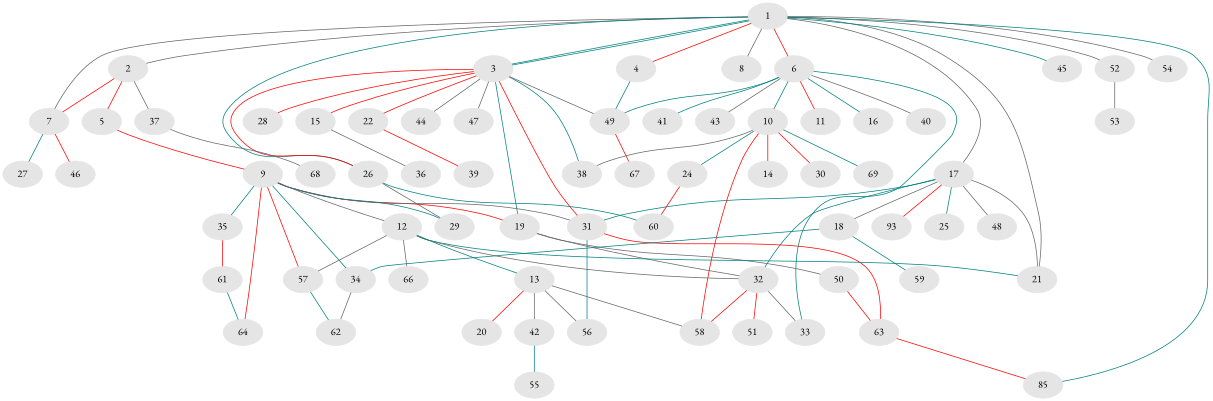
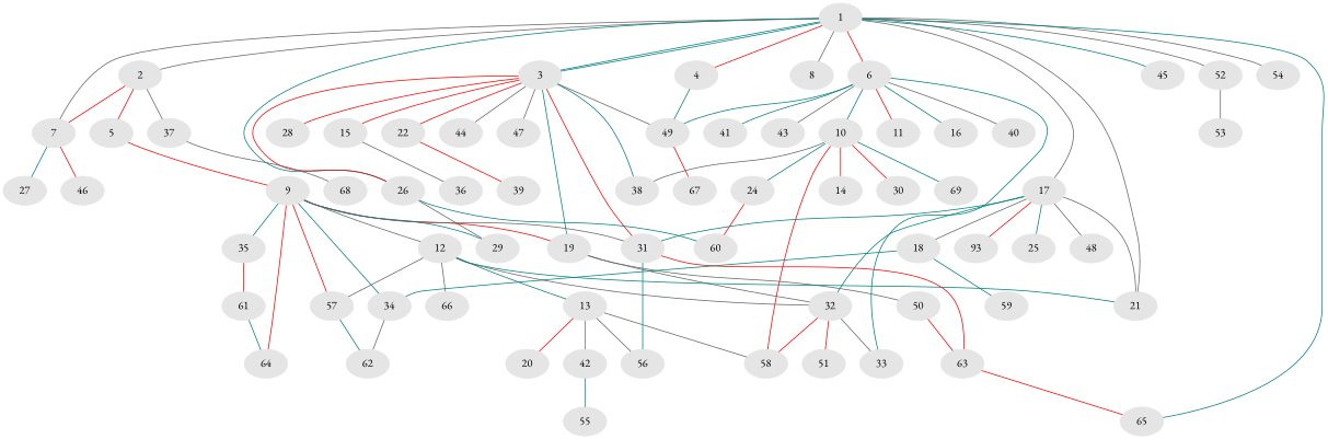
  graph {
    fontname="EB Garamond"
    node [color=gray90 fontname="EB Garamond" style=filled]
    edge [color=gray40 fontname="EB Garamond"]
    1
    2
    3
    4
    6
    7
    8
    17
    21
    26
    45
    52
    54
-   65 [label=85]
+   65
    5
    37
    15
    19
    22
    28
    31
    38
    44
    47
    49
    10
    11
    16
    33
    40
    41
    43
    27
    46
    32
    18
    n37 [label=93]
    25
    48
    60
    29
    53
    9
    68
    36
    50
    39
    56
    63
    67
    12
    34
    35
    57
    64
    14
    24
    30
    58
    69
    13
    66
    62
    61
    20
    42
    51
    55
    59
    1 -- 2
    1 -- 3 [color=teal]
    1 -- 3 [color=teal]
    1 -- 4 [color=red]
    1 -- 6 [color=red]
    1 -- 7
    1 -- 8
    1 -- 17
    1 -- 21
    1 -- 26 [color=teal]
    1 -- 45 [color=teal]
    1 -- 52
    1 -- 54
    1 -- 65 [color=teal]
    2 -- 7 [color=red]
    2 -- 5 [color=red]
    2 -- 37
    3 -- 26 [color=red]
    3 -- 15 [color=red]
    3 -- 19 [color=teal]
    3 -- 22 [color=red]
    3 -- 28 [color=red]
    3 -- 31 [color=red]
    3 -- 38 [color=teal]
    3 -- 44
    3 -- 47
    3 -- 49
    4 -- 49 [color=teal]
    6 -- 49 [color=teal]
    6 -- 10 [color=teal]
    6 -- 11 [color=red]
    6 -- 16 [color=teal]
    6 -- 33 [color=teal]
    6 -- 40
    6 -- 41 [color=teal]
    6 -- 43
    7 -- 27 [color=teal]
    7 -- 46 [color=red]
    17 -- 21
    17 -- 31 [color=teal]
    17 -- 32 [color=teal]
    17 -- 18
    17 -- n37 [color=red]
    17 -- 25 [color=teal]
    17 -- 48
    26 -- 60 [color=teal]
    26 -- 29
    52 -- 53
    5 -- 9 [color=red]
    37 -- 68
    15 -- 36
    19 -- 32
    19 -- 50
    22 -- 39 [color=red]
    31 -- 56 [color=teal]
    31 -- 63 [color=red]
    49 -- 67 [color=red]
    10 -- 38
    10 -- 14 [color=red]
    10 -- 24 [color=teal]
    10 -- 30 [color=red]
    10 -- 58 [color=red]
    10 -- 69 [color=teal]
    32 -- 33
    32 -- 58 [color=red]
    32 -- 51 [color=red]
    18 -- 34 [color=teal]
    18 -- 59 [color=teal]
    9 -- 19 [color=red]
    9 -- 31
    9 -- 29 [color=teal]
    9 -- 12
    9 -- 34 [color=teal]
    9 -- 35 [color=teal]
    9 -- 57 [color=red]
    9 -- 64 [color=red]
    50 -- 63 [color=red]
    63 -- 65 [color=red]
    12 -- 21 [color=teal]
    12 -- 32
    12 -- 57
    12 -- 13 [color=teal]
    12 -- 66
    34 -- 62
    35 -- 61 [color=red]
    57 -- 62 [color=teal]
    24 -- 60 [color=red]
    13 -- 56
    13 -- 58
    13 -- 20 [color=red]
    13 -- 42
    61 -- 64 [color=teal]
    42 -- 55 [color=teal]
  }
